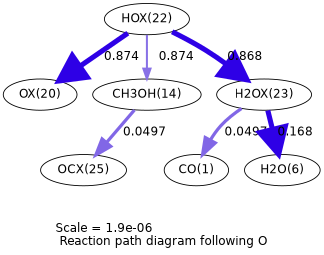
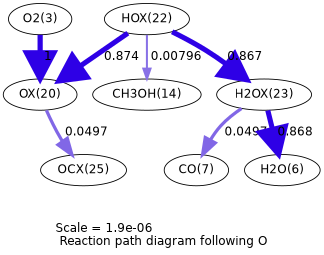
  digraph {
    fontname=Helvetica
    label="Scale = 1.9e-06\l Reaction path diagram following O"
    node [fontname=Helvetica]
    edge [arrowsize=2.95 color="0.7, 1.37, 0.9" fontname=Helvetica penwidth=3.73]
+   n1 [label="O2(3)"]
    n2 [label="OX(20)"]
    n3 [label="OCX(25)"]
    n4 [label="HOX(22)"]
    n5 [label="CH3OH(14)"]
    n6 [label="H2OX(23)"]
-   n7 [label="CO(1)"]
+   n7 [label="CO(7)"]
    n8 [label="H2O(6)"]
-   n5 -> n3 [arrowsize=1.87 color="0.7, 0.55, 0.9" label=" 0.0497"]
+   n1 -> n2 [arrowsize=3 color="0.7, 1.5, 0.9" label=" 1" penwidth=6]
+   n2 -> n3 [arrowsize=1.87 color="0.7, 0.55, 0.9" label=" 0.0497"]
    n4 -> n2 [label=" 0.874" penwidth=5.9]
-   n4 -> n5 [arrowsize=1.18 color="0.7, 0.508, 0.9" label=" 0.874" penwidth=2.35]
-   n4 -> n6 [label=" 0.868" penwidth=5.89]
+   n4 -> n5 [arrowsize=1.18 color="0.7, 0.508, 0.9" label=" 0.00796" penwidth=2.35]
+   n4 -> n6 [label=" 0.867" penwidth=5.89]
    n6 -> n7 [arrowsize=1.87 color="0.7, 0.55, 0.9" label=" 0.0497"]
-   n6 -> n8 [label=" 0.168" penwidth=5.89]
+   n6 -> n8 [label=" 0.868" penwidth=5.89]
  }
